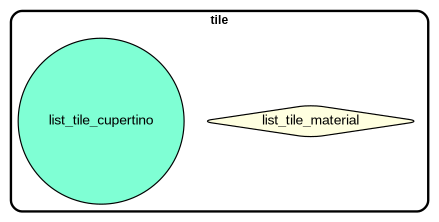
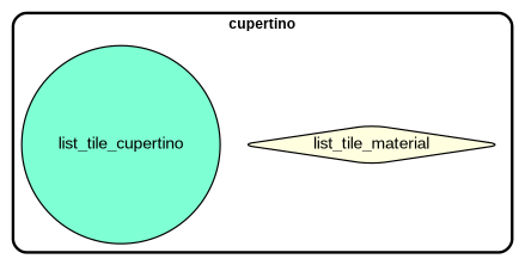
  digraph {
    fontname="Arial Black"
    fontsize=13
    penwidth=2.6
    style=rounded
    node [fontname=Arial fontsize=15 penwidth=1.3 style="filled,rounded"]
    n1 [fillcolor=lightyellow label=list_tile_material shape=diamond]
    n2 [fillcolor=aquamarine label=list_tile_cupertino shape=circle]
    subgraph cluster_1 {
-     label=tile
+     label=cupertino
      n1
      n2
    }
  }
